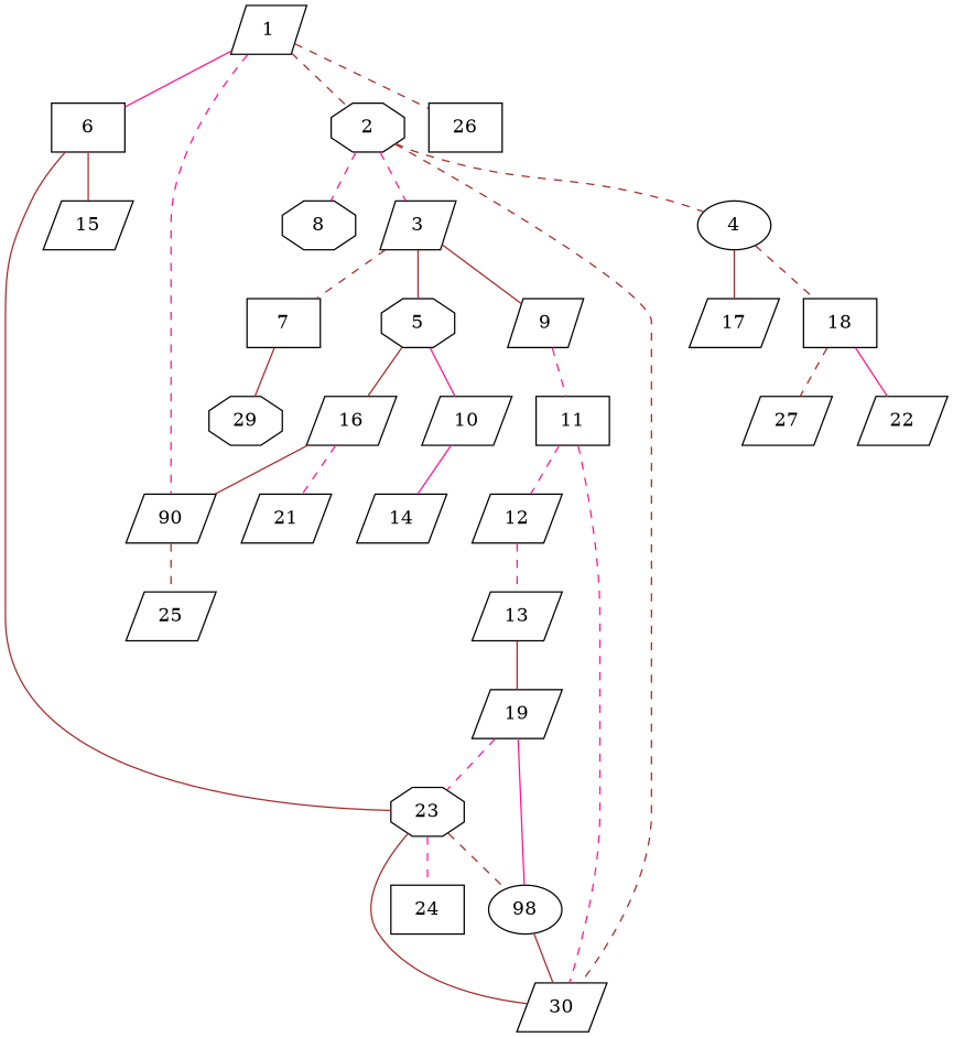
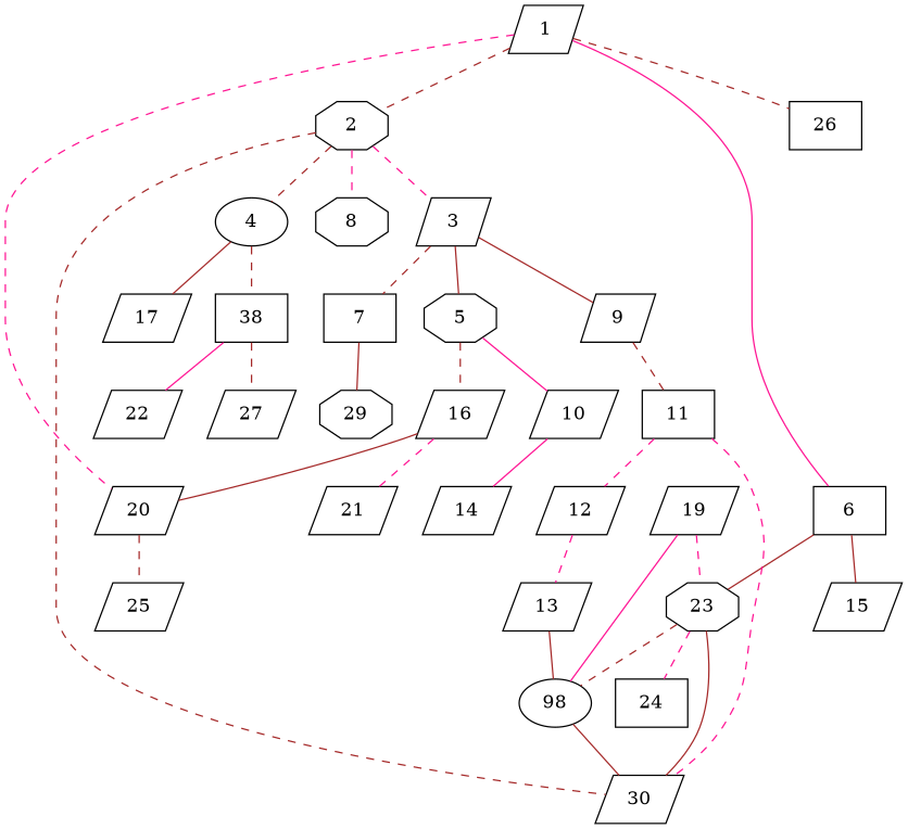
  graph {
    node [shape=parallelogram]
    edge [color=brown style=dashed]
    2 [shape=octagon]
    1
    6 [shape=box]
-   20 [label=90]
+   20
    26 [shape=box]
    3
    4 [shape=ellipse]
    8 [shape=octagon]
    30
    15
    23 [shape=octagon]
    25
    5 [shape=octagon]
    7 [shape=box]
    9
    17
-   18 [shape=box]
+   18 [shape=box label=38]
    n18 [label=98 shape=ellipse]
    24 [shape=box]
    10
    16
    29 [shape=octagon]
    11 [shape=box]
    22
    27
    14
    21
    12
    13
    19
    2 -- 3 [color=deeppink]
    2 -- 4
    2 -- 8 [color=deeppink]
    2 -- 30
    1 -- 2
    1 -- 6 [color=deeppink style=solid]
    1 -- 20 [color=deeppink]
    1 -- 26
    6 -- 15 [style=solid]
    6 -- 23 [style=solid]
    20 -- 25
    3 -- 5 [style=solid]
    3 -- 7
    3 -- 9 [style=solid]
    4 -- 17 [style=solid]
    4 -- 18
    23 -- 30 [style=solid]
    23 -- n18
    23 -- 24 [color=deeppink]
    5 -- 10 [color=deeppink style=solid]
-   5 -- 16 [style=solid]
+   5 -- 16
    7 -- 29 [style=solid]
-   9 -- 11 [color=deeppink]
+   9 -- 11
    18 -- 22 [color=deeppink style=solid]
    18 -- 27
    n18 -- 30 [style=solid]
    10 -- 14 [color=deeppink style=solid]
    16 -- 20 [style=solid]
    16 -- 21 [color=deeppink]
    11 -- 30 [color=deeppink]
    11 -- 12 [color=deeppink]
    12 -- 13 [color=deeppink]
-   13 -- 19 [style=solid]
+   13 -- n18 [style=solid]
    19 -- 23 [color=deeppink]
    19 -- n18 [color=deeppink style=solid]
  }
